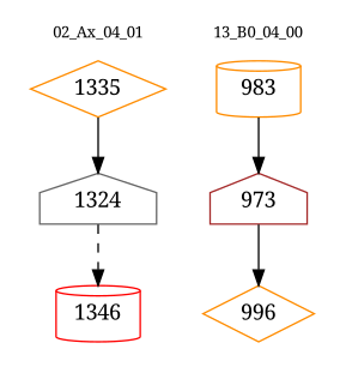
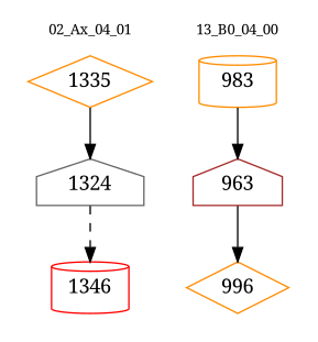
  digraph {
    fontname="Noto Serif"
    node [color=darkorange fontname="Noto Serif" shape=diamond]
    edge [color=black fontname="Noto Serif" style=solid]
    n1 [label=1335]
    n2 [color=gray40 label=1324 shape=house]
    n3 [color=red label=1346 shape=cylinder]
    n4 [label=983 shape=cylinder]
-   n5 [color=brown label=973 shape=house]
+   n5 [color=brown label=963 shape=house]
    n6 [label=996]
    subgraph cluster_1 {
      color=white
      fontsize=10
      label="02_Ax_04_01"
      n1
      n2
      n3
    }
    subgraph cluster_2 {
      color=white
      fontsize=10
      label="13_B0_04_00"
      n4
      n5
      n6
    }
    n1 -> n2
    n2 -> n3 [style=dashed]
    n4 -> n5
    n5 -> n6
  }
